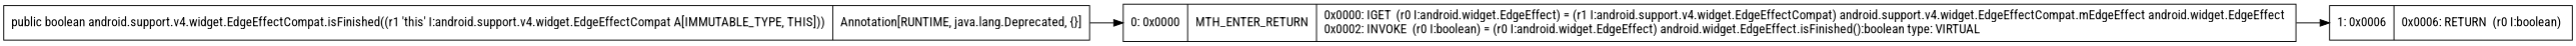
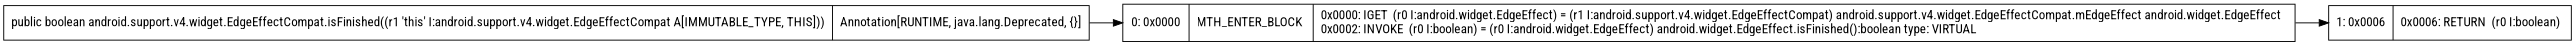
  digraph {
    rankdir=LR
    fontname="Roboto Condensed"
    node [shape=record fontname="Roboto Condensed"]
    edge [fontname="Roboto Condensed"]
-   n1 [label="{0\:\ 0x0000|MTH_ENTER_RETURN\l|0x0000: IGET  (r0 I:android.widget.EdgeEffect) = (r1 I:android.support.v4.widget.EdgeEffectCompat) android.support.v4.widget.EdgeEffectCompat.mEdgeEffect android.widget.EdgeEffect \l0x0002: INVOKE  (r0 I:boolean) = (r0 I:android.widget.EdgeEffect) android.widget.EdgeEffect.isFinished():boolean type: VIRTUAL \l}"]
+   n1 [label="{0\:\ 0x0000|MTH_ENTER_BLOCK\l|0x0000: IGET  (r0 I:android.widget.EdgeEffect) = (r1 I:android.support.v4.widget.EdgeEffectCompat) android.support.v4.widget.EdgeEffectCompat.mEdgeEffect android.widget.EdgeEffect \l0x0002: INVOKE  (r0 I:boolean) = (r0 I:android.widget.EdgeEffect) android.widget.EdgeEffect.isFinished():boolean type: VIRTUAL \l}"]
    n2 [label="{1\:\ 0x0006|0x0006: RETURN  (r0 I:boolean) \l}"]
    n3 [label="{public boolean android.support.v4.widget.EdgeEffectCompat.isFinished((r1 'this' I:android.support.v4.widget.EdgeEffectCompat A[IMMUTABLE_TYPE, THIS]))  | Annotation[RUNTIME, java.lang.Deprecated, \{\}]\l}"]
    n1 -> n2
    n3 -> n1
  }
